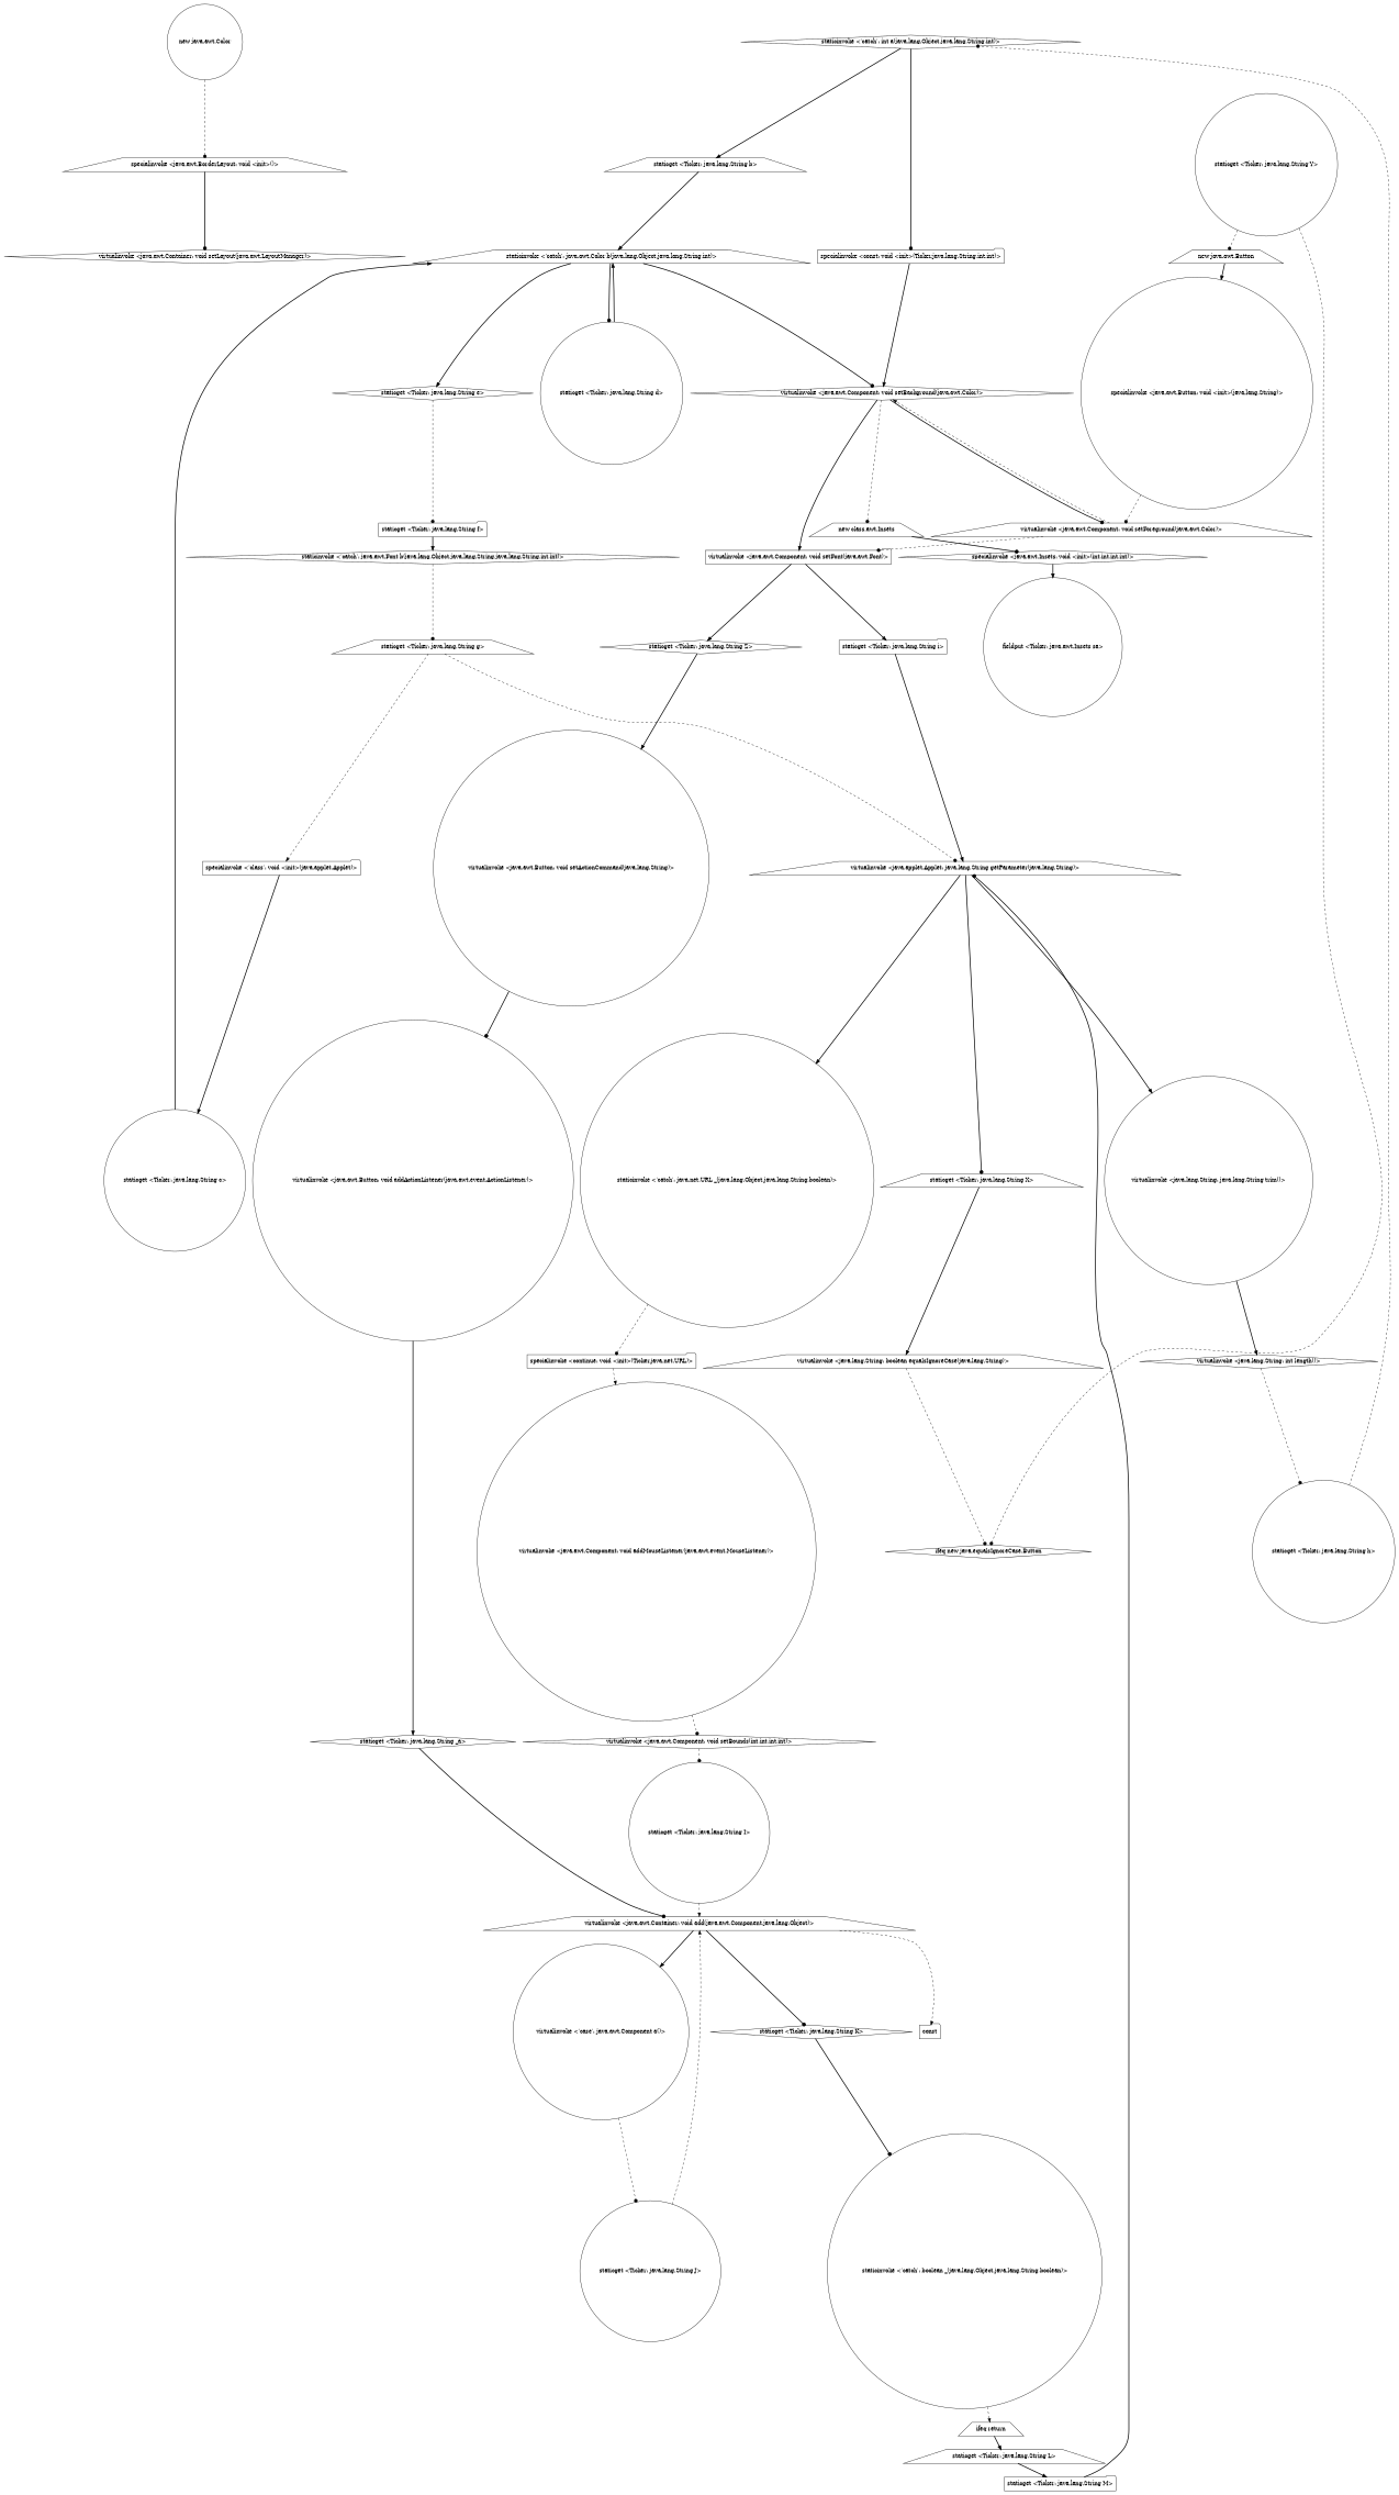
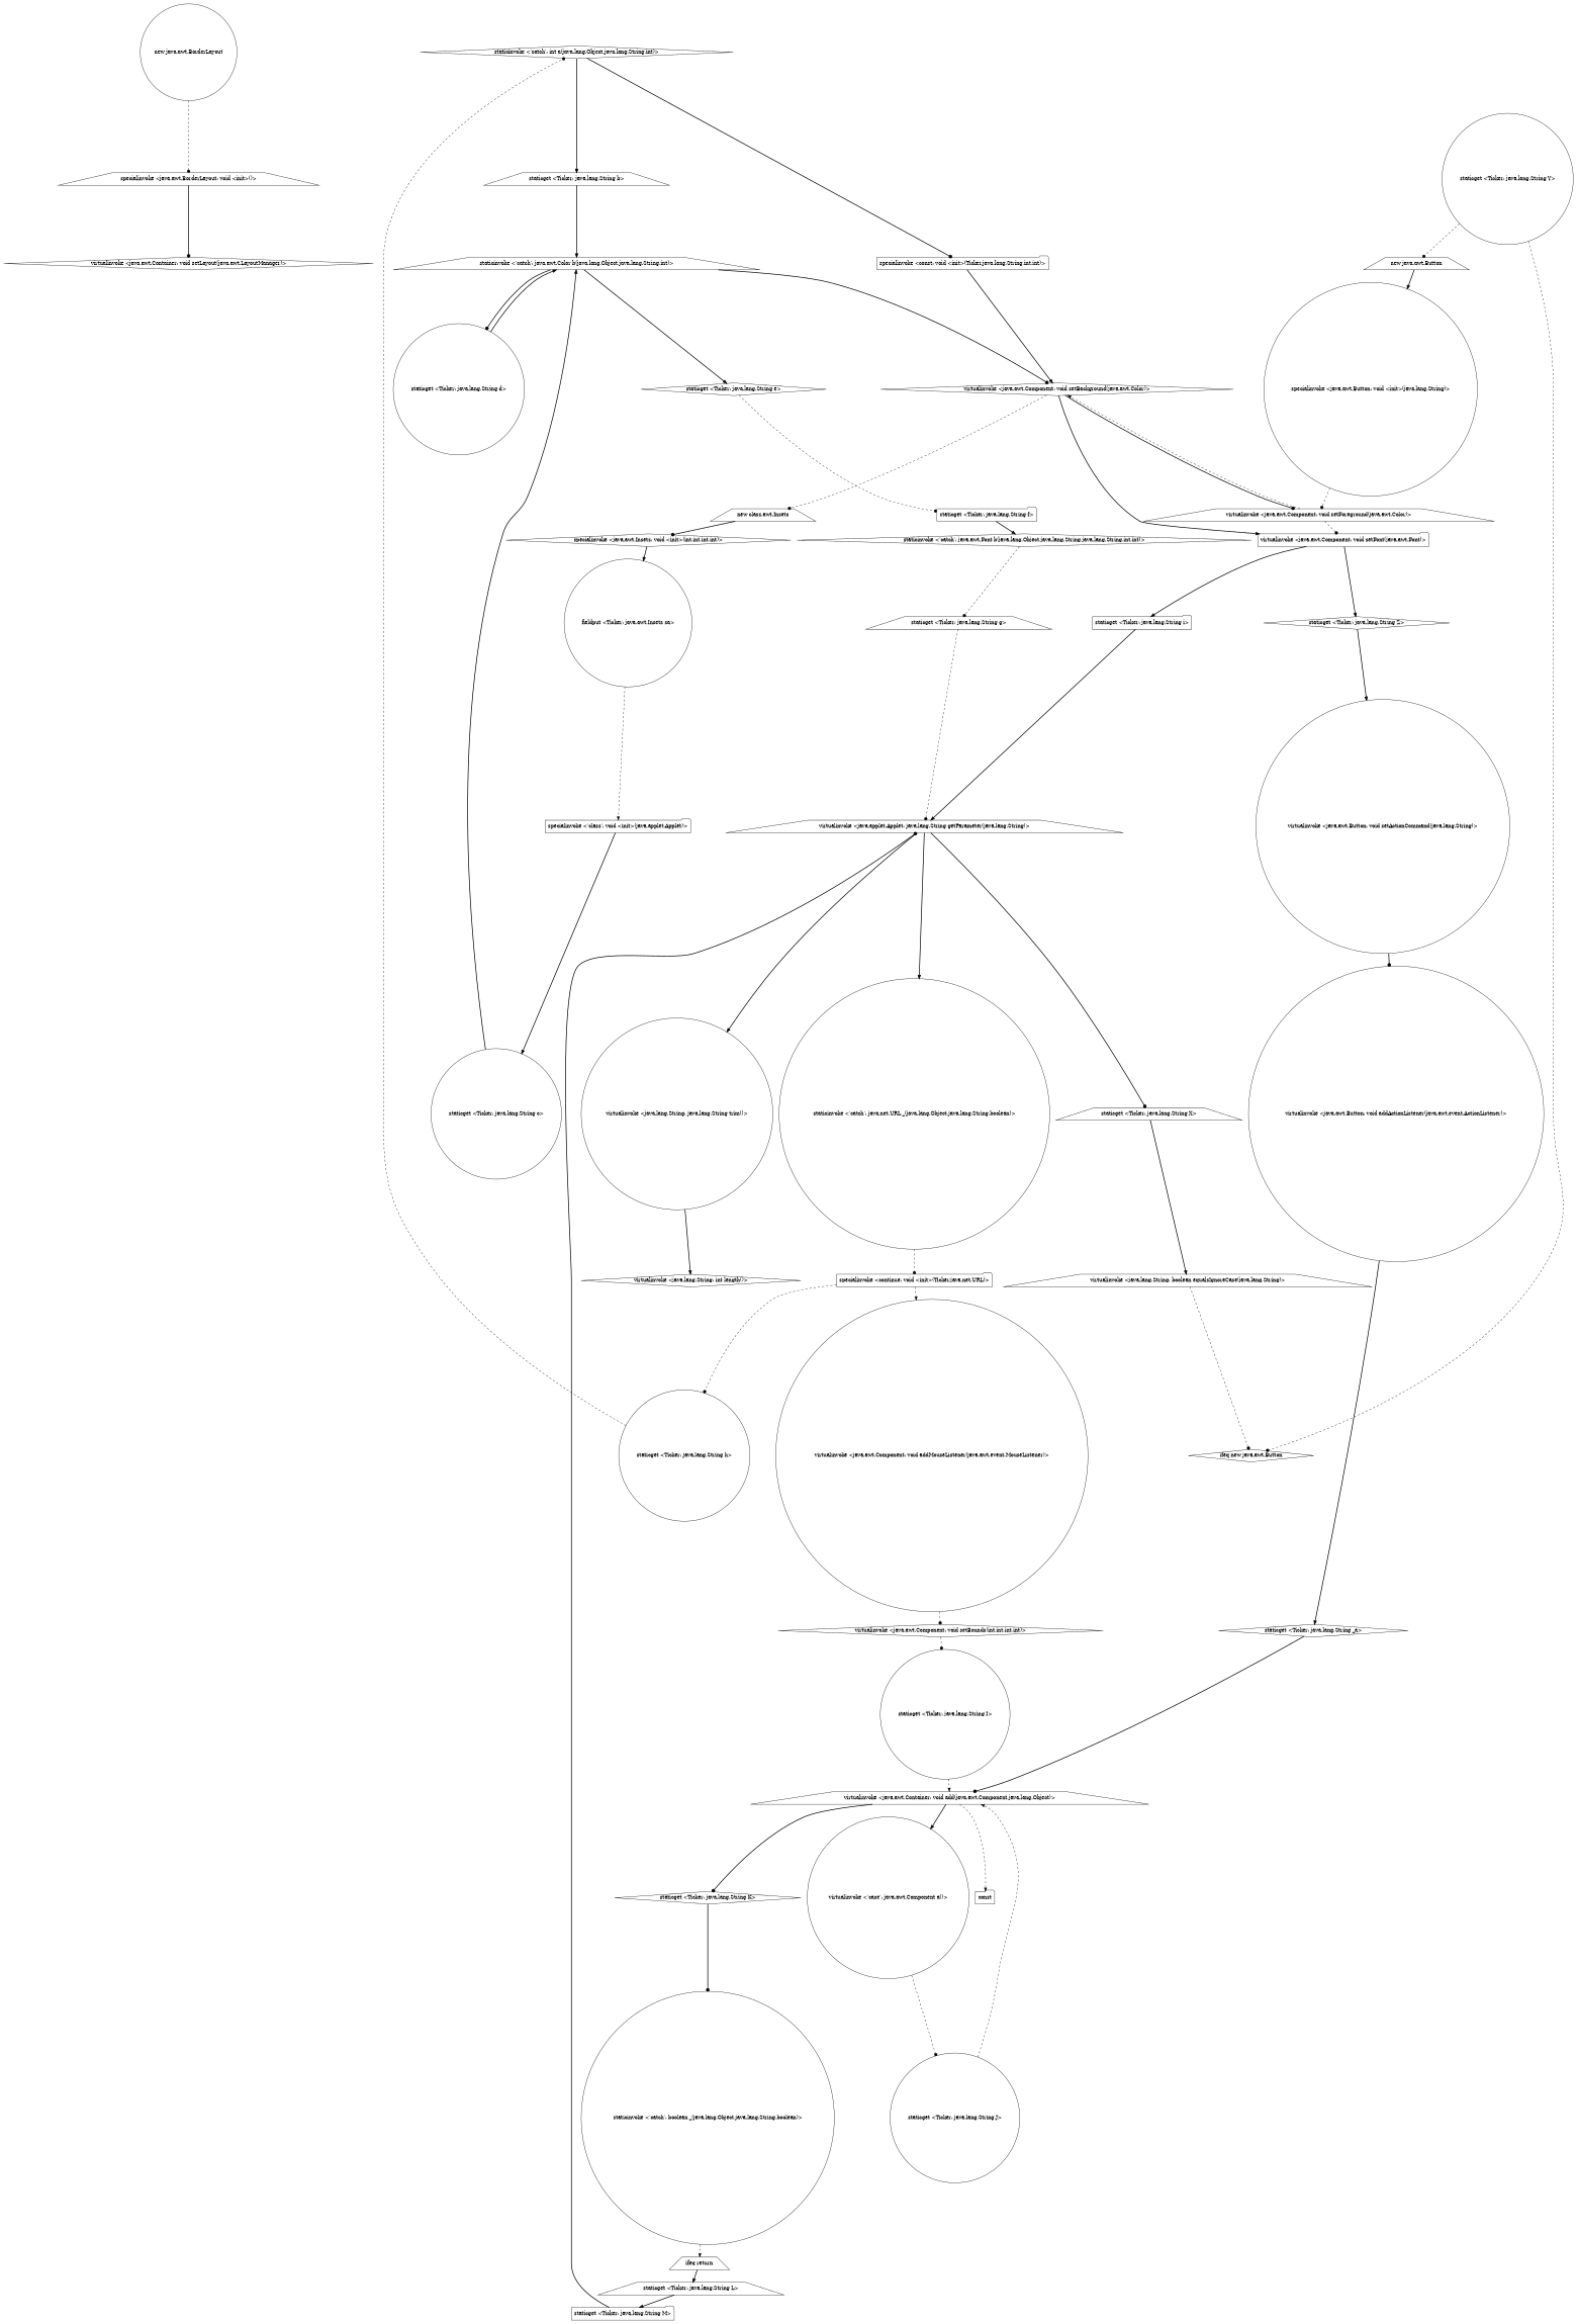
  digraph {
    node [shape=circle]
    edge [arrowhead=normal style=bold]
    "specialinvoke <java.awt.BorderLayout: void <init>()>" [shape=trapezium]
-   "new java.awt.BorderLayout" [label="new java.awt.Color"]
+   "new java.awt.BorderLayout"
    "virtualinvoke <java.awt.Container: void setLayout(java.awt.LayoutManager)>" [shape=diamond]
    "staticinvoke <'catch': int a(java.lang.Object,java.lang.String,int)>" [shape=diamond]
    "staticget <Ticker: java.lang.String b>" [shape=trapezium]
    "specialinvoke <const: void <init>(Ticker,java.lang.String,int,int)>" [shape=folder]
    "staticinvoke <'catch': java.awt.Color b(java.lang.Object,java.lang.String,int)>" [shape=trapezium]
    "virtualinvoke <java.awt.Component: void setBackground(java.awt.Color)>" [shape=diamond]
    "staticget <Ticker: java.lang.String d>"
    "staticget <Ticker: java.lang.String e>" [shape=diamond]
    n11 [label="new class.awt.Insets" shape=trapezium]
    "virtualinvoke <java.awt.Component: void setForeground(java.awt.Color)>" [shape=trapezium]
    "virtualinvoke <java.awt.Component: void setFont(java.awt.Font)>" [shape=folder]
    "staticget <Ticker: java.lang.String f>" [shape=folder]
    "specialinvoke <java.awt.Insets: void <init>(int,int,int,int)>" [shape=diamond]
    "staticget <Ticker: java.lang.String i>" [shape=folder]
    "staticget <Ticker: java.lang.String Z>" [shape=diamond]
    "fieldput <Ticker: java.awt.Insets sa>"
    "specialinvoke <'class': void <init>(java.applet.Applet)>" [shape=folder]
    "staticget <Ticker: java.lang.String c>"
    "staticinvoke <'catch': java.awt.Font b(java.lang.Object,java.lang.String,java.lang.String,int,int)>" [shape=diamond]
    "staticget <Ticker: java.lang.String g>" [shape=trapezium]
    "virtualinvoke <java.applet.Applet: java.lang.String getParameter(java.lang.String)>" [shape=trapezium]
    "virtualinvoke <java.lang.String: java.lang.String trim()>"
    "staticinvoke <'catch': java.net.URL _(java.lang.Object,java.lang.String,boolean)>"
    "staticget <Ticker: java.lang.String X>" [shape=trapezium]
    "virtualinvoke <java.lang.String: int length()>" [shape=diamond]
    "specialinvoke <continue: void <init>(Ticker,java.net.URL)>" [shape=folder]
    "virtualinvoke <java.lang.String: boolean equalsIgnoreCase(java.lang.String)>" [shape=trapezium]
    "staticget <Ticker: java.lang.String h>"
    "virtualinvoke <java.awt.Button: void setActionCommand(java.lang.String)>"
    "virtualinvoke <java.awt.Component: void addMouseListener(java.awt.event.MouseListener)>"
    "virtualinvoke <java.awt.Component: void setBounds(int,int,int,int)>" [shape=diamond]
    "staticget <Ticker: java.lang.String I>"
    "virtualinvoke <java.awt.Container: void add(java.awt.Component,java.lang.Object)>" [shape=trapezium]
    "virtualinvoke <'case': java.awt.Component a()>"
    "staticget <Ticker: java.lang.String K>" [shape=diamond]
    n38 [label=const shape=folder]
    "staticget <Ticker: java.lang.String J>"
    "staticinvoke <'catch': boolean _(java.lang.Object,java.lang.String,boolean)>"
    "ifeq return" [shape=trapezium]
    "staticget <Ticker: java.lang.String L>" [shape=trapezium]
    "staticget <Ticker: java.lang.String M>" [shape=folder]
-   "ifeq new java.awt.Button" [shape=diamond label="ifeq new java.equalsIgnoreCase.Button"]
+   "ifeq new java.awt.Button" [shape=diamond]
    "staticget <Ticker: java.lang.String Y>"
    "new java.awt.Button" [shape=trapezium]
    "specialinvoke <java.awt.Button: void <init>(java.lang.String)>"
    "virtualinvoke <java.awt.Button: void addActionListener(java.awt.event.ActionListener)>"
    "staticget <Ticker: java.lang.String _a>" [shape=diamond]
    "specialinvoke <java.awt.BorderLayout: void <init>()>" -> "virtualinvoke <java.awt.Container: void setLayout(java.awt.LayoutManager)>" [arrowhead=dot]
    "new java.awt.BorderLayout" -> "specialinvoke <java.awt.BorderLayout: void <init>()>" [arrowhead=dot style=dashed]
    "staticinvoke <'catch': int a(java.lang.Object,java.lang.String,int)>" -> "staticget <Ticker: java.lang.String b>"
    "staticinvoke <'catch': int a(java.lang.Object,java.lang.String,int)>" -> "specialinvoke <const: void <init>(Ticker,java.lang.String,int,int)>" [arrowhead=dot]
    "staticget <Ticker: java.lang.String b>" -> "staticinvoke <'catch': java.awt.Color b(java.lang.Object,java.lang.String,int)>"
    "specialinvoke <const: void <init>(Ticker,java.lang.String,int,int)>" -> "virtualinvoke <java.awt.Component: void setBackground(java.awt.Color)>"
    "staticinvoke <'catch': java.awt.Color b(java.lang.Object,java.lang.String,int)>" -> "virtualinvoke <java.awt.Component: void setBackground(java.awt.Color)>" [arrowhead=dot]
    "staticinvoke <'catch': java.awt.Color b(java.lang.Object,java.lang.String,int)>" -> "staticget <Ticker: java.lang.String d>" [arrowhead=dot]
    "staticinvoke <'catch': java.awt.Color b(java.lang.Object,java.lang.String,int)>" -> "staticget <Ticker: java.lang.String e>"
    "virtualinvoke <java.awt.Component: void setBackground(java.awt.Color)>" -> n11 [arrowhead=dot style=dashed]
    "virtualinvoke <java.awt.Component: void setBackground(java.awt.Color)>" -> "virtualinvoke <java.awt.Component: void setForeground(java.awt.Color)>" [arrowhead=dot]
    "virtualinvoke <java.awt.Component: void setBackground(java.awt.Color)>" -> "virtualinvoke <java.awt.Component: void setFont(java.awt.Font)>"
    "staticget <Ticker: java.lang.String d>" -> "staticinvoke <'catch': java.awt.Color b(java.lang.Object,java.lang.String,int)>"
    "staticget <Ticker: java.lang.String e>" -> "staticget <Ticker: java.lang.String f>" [arrowhead=dot style=dashed]
    n11 -> "specialinvoke <java.awt.Insets: void <init>(int,int,int,int)>" [arrowhead=dot]
    "virtualinvoke <java.awt.Component: void setForeground(java.awt.Color)>" -> "virtualinvoke <java.awt.Component: void setBackground(java.awt.Color)>" [style=dashed]
    "virtualinvoke <java.awt.Component: void setForeground(java.awt.Color)>" -> "virtualinvoke <java.awt.Component: void setFont(java.awt.Font)>" [arrowhead=dot style=dashed]
    "virtualinvoke <java.awt.Component: void setFont(java.awt.Font)>" -> "staticget <Ticker: java.lang.String i>"
    "virtualinvoke <java.awt.Component: void setFont(java.awt.Font)>" -> "staticget <Ticker: java.lang.String Z>"
    "staticget <Ticker: java.lang.String f>" -> "staticinvoke <'catch': java.awt.Font b(java.lang.Object,java.lang.String,java.lang.String,int,int)>"
    "specialinvoke <java.awt.Insets: void <init>(int,int,int,int)>" -> "fieldput <Ticker: java.awt.Insets sa>"
    "staticget <Ticker: java.lang.String i>" -> "virtualinvoke <java.applet.Applet: java.lang.String getParameter(java.lang.String)>"
    "staticget <Ticker: java.lang.String Z>" -> "virtualinvoke <java.awt.Button: void setActionCommand(java.lang.String)>"
-   "staticget <Ticker: java.lang.String g>" -> "specialinvoke <'class': void <init>(java.applet.Applet)>" [style=dashed]
+   "fieldput <Ticker: java.awt.Insets sa>" -> "specialinvoke <'class': void <init>(java.applet.Applet)>" [style=dashed]
    "specialinvoke <'class': void <init>(java.applet.Applet)>" -> "staticget <Ticker: java.lang.String c>"
    "staticget <Ticker: java.lang.String c>" -> "staticinvoke <'catch': java.awt.Color b(java.lang.Object,java.lang.String,int)>"
    "staticinvoke <'catch': java.awt.Font b(java.lang.Object,java.lang.String,java.lang.String,int,int)>" -> "staticget <Ticker: java.lang.String g>" [arrowhead=dot style=dashed]
    "staticget <Ticker: java.lang.String g>" -> "virtualinvoke <java.applet.Applet: java.lang.String getParameter(java.lang.String)>" [arrowhead=dot style=dashed]
    "virtualinvoke <java.applet.Applet: java.lang.String getParameter(java.lang.String)>" -> "virtualinvoke <java.lang.String: java.lang.String trim()>"
    "virtualinvoke <java.applet.Applet: java.lang.String getParameter(java.lang.String)>" -> "staticinvoke <'catch': java.net.URL _(java.lang.Object,java.lang.String,boolean)>"
    "virtualinvoke <java.applet.Applet: java.lang.String getParameter(java.lang.String)>" -> "staticget <Ticker: java.lang.String X>" [arrowhead=dot]
    "virtualinvoke <java.lang.String: java.lang.String trim()>" -> "virtualinvoke <java.lang.String: int length()>"
    "staticinvoke <'catch': java.net.URL _(java.lang.Object,java.lang.String,boolean)>" -> "specialinvoke <continue: void <init>(Ticker,java.net.URL)>" [arrowhead=dot style=dashed]
    "staticget <Ticker: java.lang.String X>" -> "virtualinvoke <java.lang.String: boolean equalsIgnoreCase(java.lang.String)>"
-   "virtualinvoke <java.lang.String: int length()>" -> "staticget <Ticker: java.lang.String h>" [arrowhead=dot style=dashed]
+   "specialinvoke <continue: void <init>(Ticker,java.net.URL)>" -> "staticget <Ticker: java.lang.String h>" [arrowhead=dot style=dashed]
    "specialinvoke <continue: void <init>(Ticker,java.net.URL)>" -> "virtualinvoke <java.awt.Component: void addMouseListener(java.awt.event.MouseListener)>" [style=dashed]
    "virtualinvoke <java.lang.String: boolean equalsIgnoreCase(java.lang.String)>" -> "ifeq new java.awt.Button" [arrowhead=dot style=dashed]
    "staticget <Ticker: java.lang.String h>" -> "staticinvoke <'catch': int a(java.lang.Object,java.lang.String,int)>" [arrowhead=dot style=dashed]
    "virtualinvoke <java.awt.Button: void setActionCommand(java.lang.String)>" -> "virtualinvoke <java.awt.Button: void addActionListener(java.awt.event.ActionListener)>" [arrowhead=dot]
    "virtualinvoke <java.awt.Component: void addMouseListener(java.awt.event.MouseListener)>" -> "virtualinvoke <java.awt.Component: void setBounds(int,int,int,int)>" [arrowhead=dot style=dashed]
    "virtualinvoke <java.awt.Component: void setBounds(int,int,int,int)>" -> "staticget <Ticker: java.lang.String I>" [arrowhead=dot style=dashed]
    "staticget <Ticker: java.lang.String I>" -> "virtualinvoke <java.awt.Container: void add(java.awt.Component,java.lang.Object)>" [style=dashed]
    "virtualinvoke <java.awt.Container: void add(java.awt.Component,java.lang.Object)>" -> "virtualinvoke <'case': java.awt.Component a()>"
    "virtualinvoke <java.awt.Container: void add(java.awt.Component,java.lang.Object)>" -> "staticget <Ticker: java.lang.String K>" [arrowhead=dot]
    "virtualinvoke <java.awt.Container: void add(java.awt.Component,java.lang.Object)>" -> n38 [style=dashed]
    "virtualinvoke <'case': java.awt.Component a()>" -> "staticget <Ticker: java.lang.String J>" [arrowhead=dot style=dashed]
    "staticget <Ticker: java.lang.String K>" -> "staticinvoke <'catch': boolean _(java.lang.Object,java.lang.String,boolean)>" [arrowhead=dot]
    "staticget <Ticker: java.lang.String J>" -> "virtualinvoke <java.awt.Container: void add(java.awt.Component,java.lang.Object)>" [style=dashed]
    "staticinvoke <'catch': boolean _(java.lang.Object,java.lang.String,boolean)>" -> "ifeq return" [style=dashed]
    "ifeq return" -> "staticget <Ticker: java.lang.String L>"
    "staticget <Ticker: java.lang.String L>" -> "staticget <Ticker: java.lang.String M>"
    "staticget <Ticker: java.lang.String M>" -> "virtualinvoke <java.applet.Applet: java.lang.String getParameter(java.lang.String)>" [arrowhead=dot]
    "staticget <Ticker: java.lang.String Y>" -> "ifeq new java.awt.Button" [arrowhead=dot style=dashed]
    "staticget <Ticker: java.lang.String Y>" -> "new java.awt.Button" [arrowhead=dot style=dashed]
    "new java.awt.Button" -> "specialinvoke <java.awt.Button: void <init>(java.lang.String)>"
    "specialinvoke <java.awt.Button: void <init>(java.lang.String)>" -> "virtualinvoke <java.awt.Component: void setForeground(java.awt.Color)>" [arrowhead=dot style=dashed]
    "virtualinvoke <java.awt.Button: void addActionListener(java.awt.event.ActionListener)>" -> "staticget <Ticker: java.lang.String _a>"
    "staticget <Ticker: java.lang.String _a>" -> "virtualinvoke <java.awt.Container: void add(java.awt.Component,java.lang.Object)>" [arrowhead=dot]
  }
